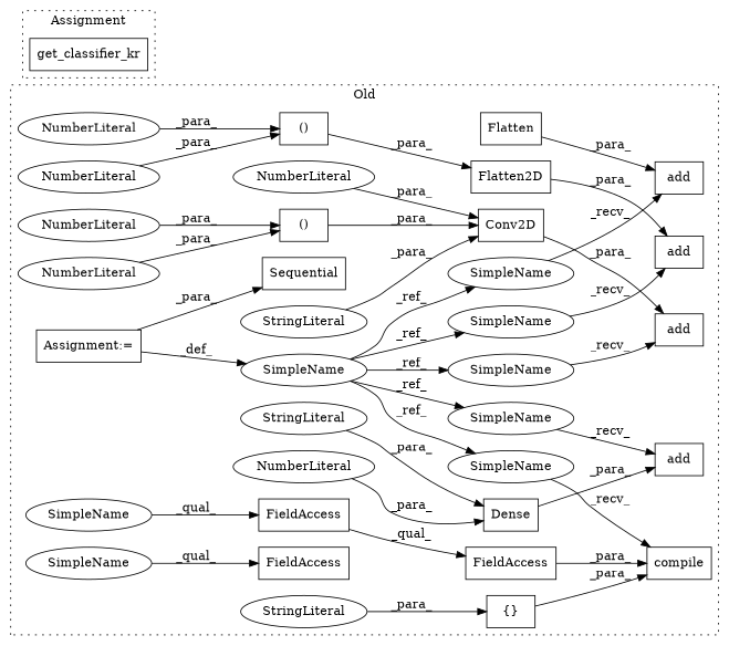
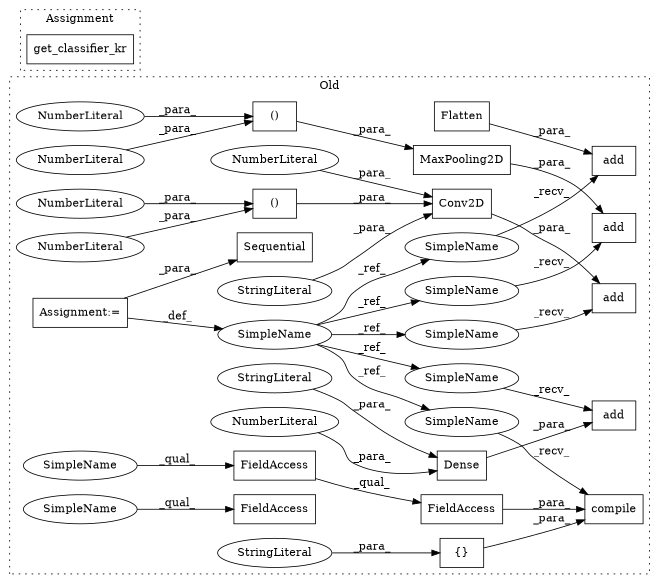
  digraph {
    rankdir=LR
    node [a=32 l=5 s=4878 shape=box]
    n1 [l="8,1" label=compile s="4870,4968"]
    n2 [a=4 l="1,1" label="{}" s="4956,4967"]
    n3 [l=12 label=Sequential s=4639]
    n4 [l="4,1" label=add s="4756,4795"]
    n5 [a=106 l=15 label="()" s=4778]
    n6 [l="4,1" label=add s="4663,4743"]
    n7 [a=106 l=31 label="()" s=4710]
    n8 [l="4,1" label=add s="4834,4857"]
    n9 [a=34 l=1 label=NumberLiteral s=4778 shape=ellipse]
    n10 [l="4,1" label=add s="4808,4821"]
    n11 [l="7,2" label=Conv2D s="4667,4741"]
    n12 [a=34 l=1 label=NumberLiteral s=4740 shape=ellipse]
    n13 [a=34 l=2 label=NumberLiteral s=4725 shape=ellipse]
    n14 [a=34 l=1 label=NumberLiteral s=4792 shape=ellipse]
    n15 [a=34 l=1 label=NumberLiteral s=4674 shape=ellipse]
    n16 [l=9 label=Flatten s=4812]
    n17 [a=42 label=SimpleName s=4633 shape=ellipse]
    n18 [a=45 l=10 label=StringLiteral s=4957 shape=ellipse]
    n19 [a=45 l=6 label=StringLiteral s=4698 shape=ellipse]
    n20 [l="6,1" label=Dense s="4838,4856"]
    n21 [a=45 l=9 label=StringLiteral s=4847 shape=ellipse]
-   n22 [l="18,2" label=Flatten2D s="4760,4793"]
+   n22 [l="18,2" label=MaxPooling2D s="4760,4793"]
    n23 [a=7 l=1 label="Assignment:=" s=4638]
    n24 [a=34 l=2 label=NumberLiteral s=4844 shape=ellipse]
    n25 [a=22 l=37 label=FieldAccess]
    n26 [a=22 l=12 label=FieldAccess]
    n27 [a=22 l=13 label=FieldAccess s=4493]
    n28 [a=42 label=SimpleName s=4750 shape=ellipse]
    n29 [a=42 label=SimpleName s=4657 shape=ellipse]
    n30 [a=42 label=SimpleName s=4802 shape=ellipse]
    n31 [a=42 label=SimpleName s=4864 shape=ellipse]
    n32 [a=42 label=SimpleName s=4828 shape=ellipse]
    n33 [a=42 label=SimpleName s=4493 shape=ellipse]
    n34 [a=42 label=SimpleName shape=ellipse]
    n35 [l=19 label=get_classifier_kr s=3096]
    subgraph cluster_1 {
      label=Old
      style=dotted
      n1
      n2
      n3
      n4
      n5
      n6
      n7
      n8
      n9
      n10
      n11
      n12
      n13
      n14
      n15
      n16
      n17
      n18
      n19
      n20
      n21
      n22
      n23
      n24
      n25
      n26
      n27
      n28
      n29
      n30
      n31
      n32
      n33
      n34
    }
    subgraph cluster_2 {
      label=Assignment
      style=dotted
      n35
    }
    n2 -> n1 [label=_para_]
    n5 -> n22 [label=_para_]
    n7 -> n11 [label=_para_]
    n9 -> n5 [label=_para_]
    n11 -> n6 [label=_para_]
    n12 -> n7 [label=_para_]
    n13 -> n7 [label=_para_]
    n14 -> n5 [label=_para_]
    n15 -> n11 [label=_para_]
    n16 -> n10 [label=_para_]
    n17 -> n28 [label=_ref_]
    n17 -> n29 [label=_ref_]
    n17 -> n30 [label=_ref_]
    n17 -> n31 [label=_ref_]
    n17 -> n32 [label=_ref_]
    n18 -> n2 [label=_para_]
    n19 -> n11 [label=_para_]
    n20 -> n8 [label=_para_]
    n21 -> n20 [label=_para_]
    n22 -> n4 [label=_para_]
    n23 -> n3 [label=_para_]
    n23 -> n17 [label=_def_]
    n24 -> n20 [label=_para_]
    n25 -> n1 [label=_para_]
    n26 -> n25 [label=_qual_]
    n28 -> n4 [label=_recv_]
    n29 -> n6 [label=_recv_]
    n30 -> n10 [label=_recv_]
    n31 -> n1 [label=_recv_]
    n32 -> n8 [label=_recv_]
    n33 -> n27 [label=_qual_]
    n34 -> n26 [label=_qual_]
  }
